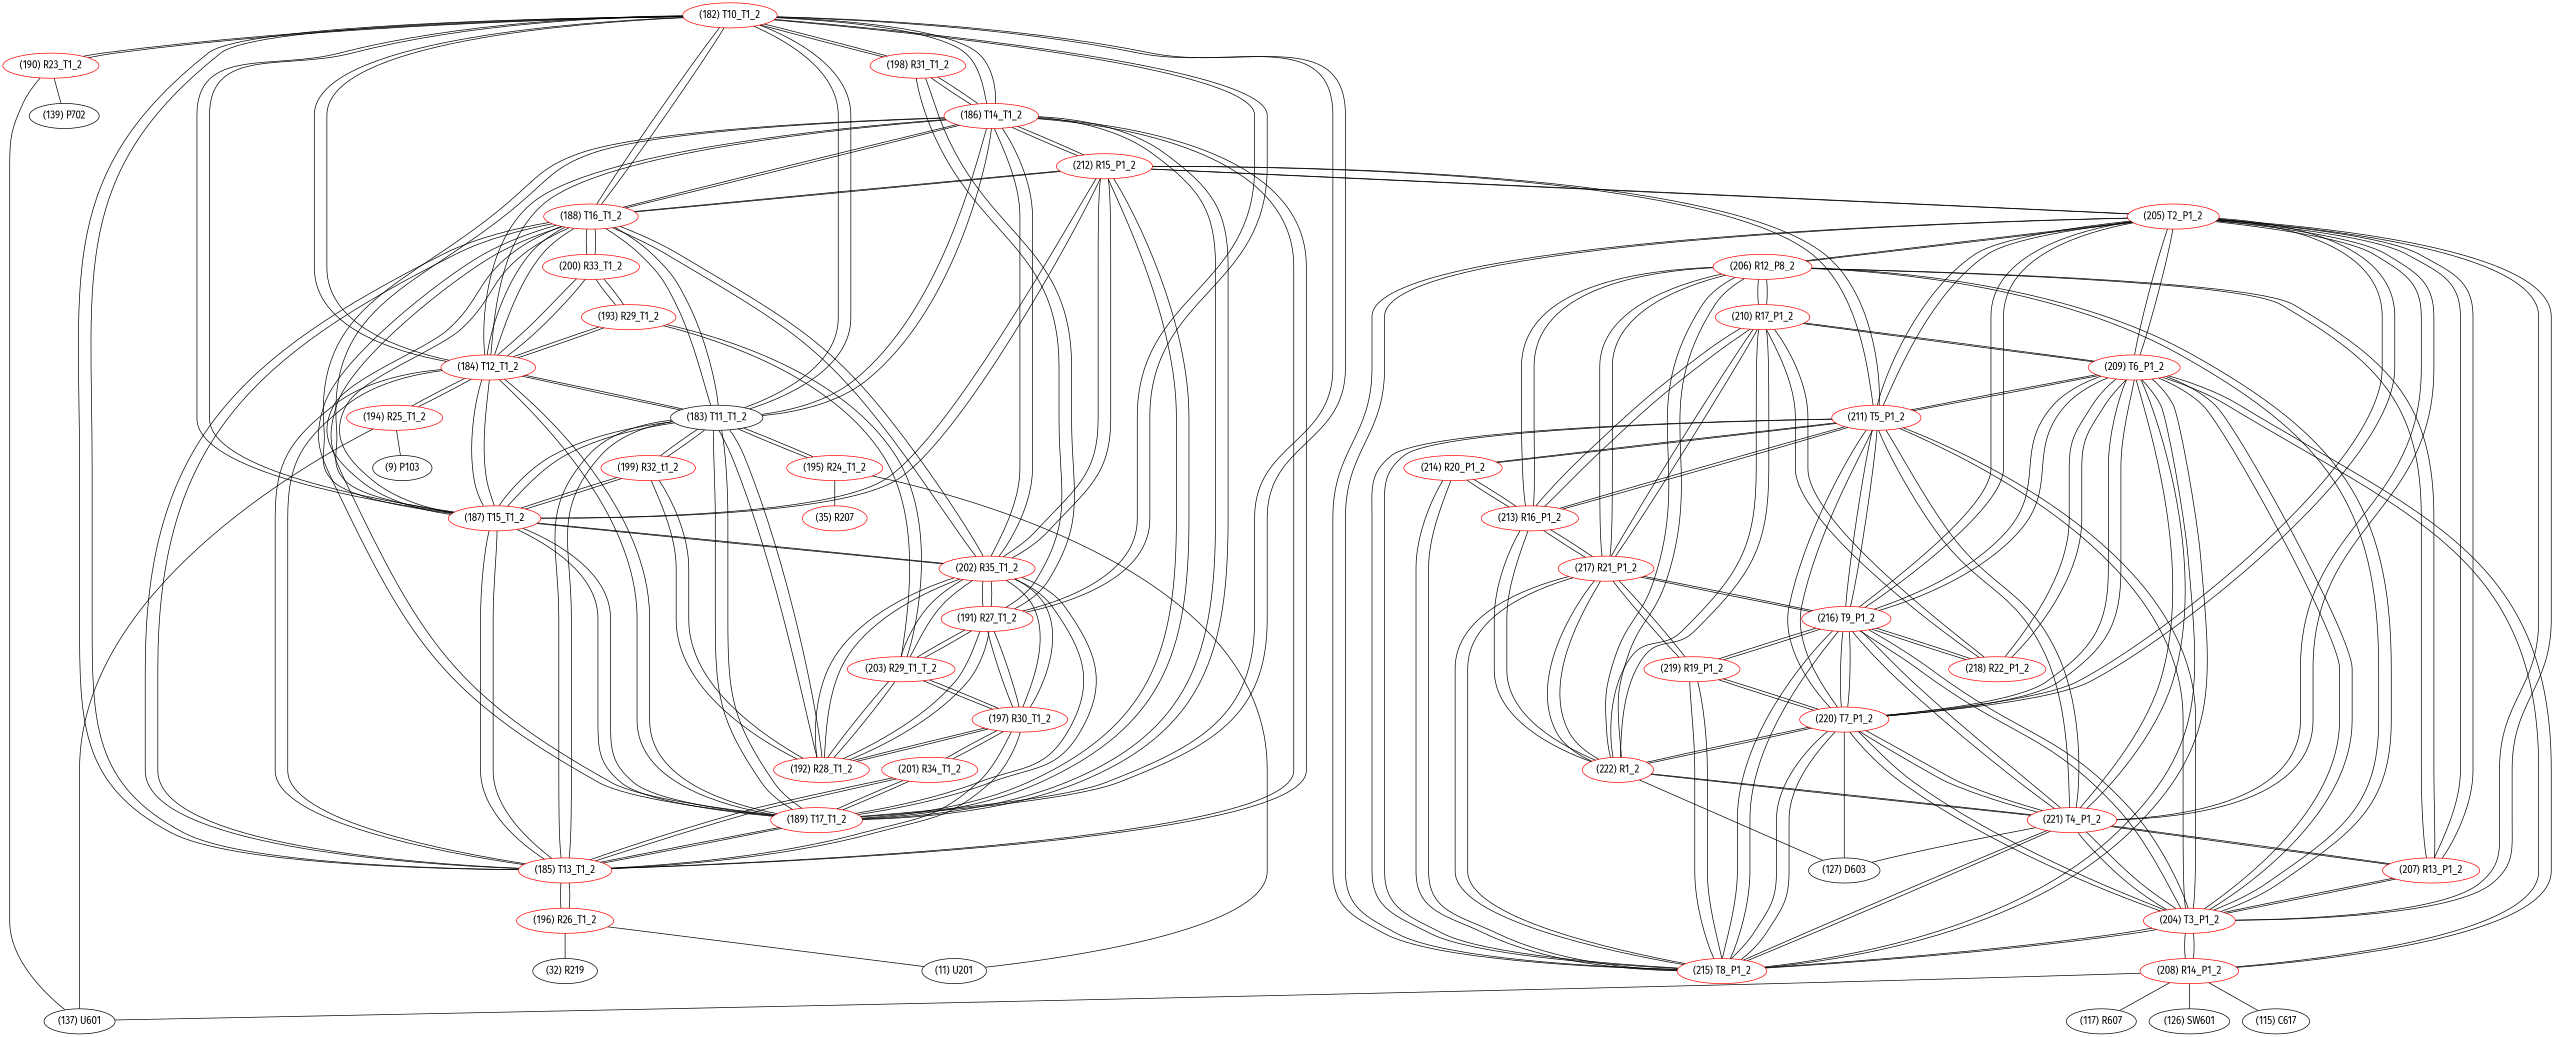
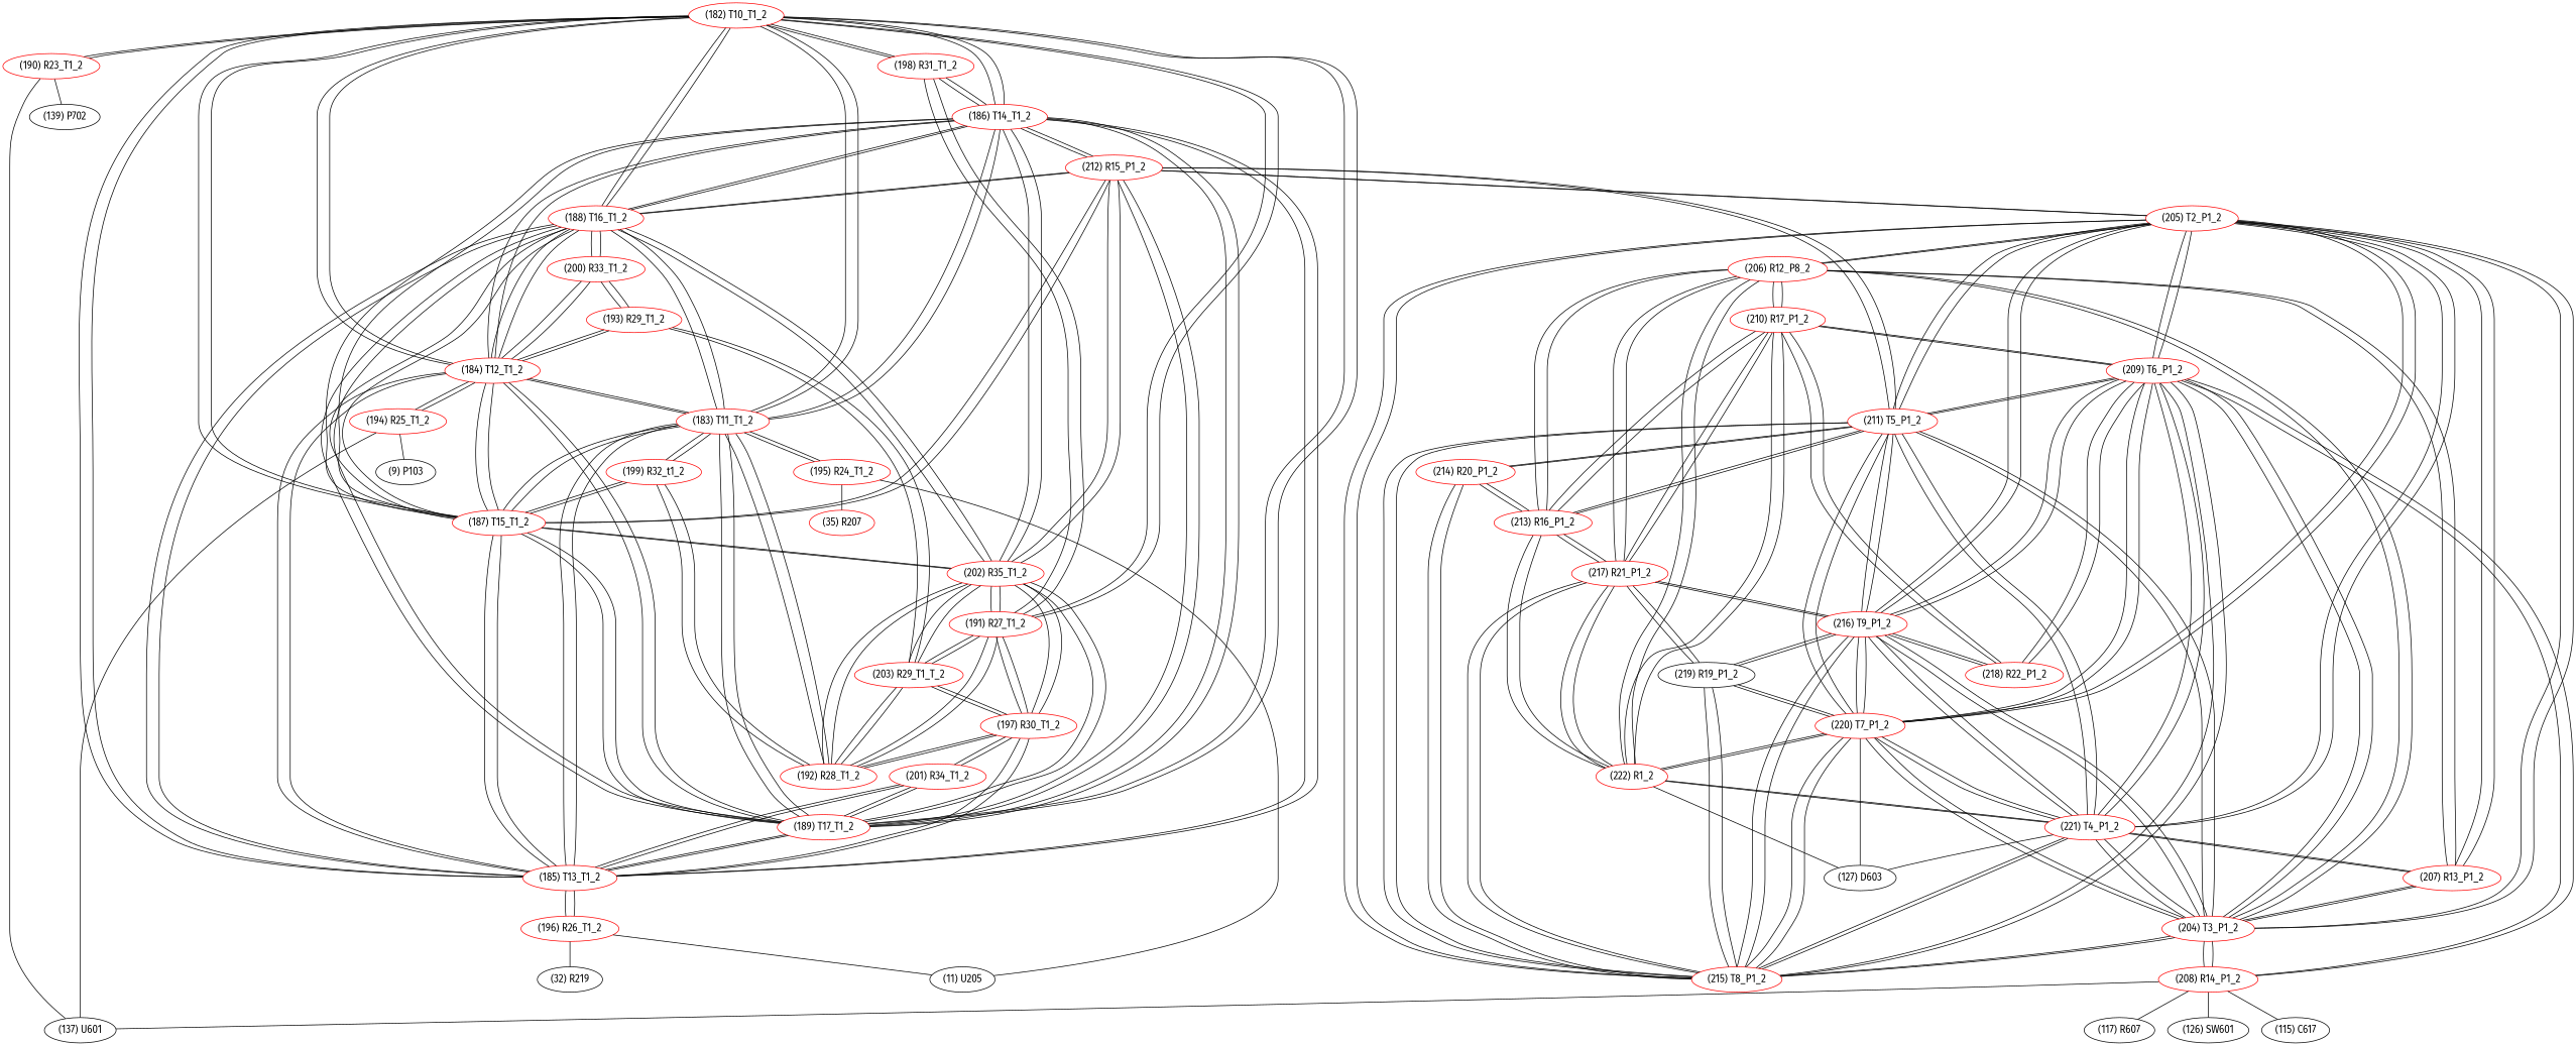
  graph {
    fontname="Fira Sans"
    node [color=red fontname="Fira Sans"]
    edge [fontname="Fira Sans"]
    n1 [label="(182) T10_T1_2"]
    n2 [label="(190) R23_T1_2"]
    n3 [label="(198) R31_T1_2"]
    n4 [label="(191) R27_T1_2"]
    n5 [label="(188) T16_T1_2"]
    n6 [label="(189) T17_T1_2"]
    n7 [label="(187) T15_T1_2"]
    n8 [label="(184) T12_T1_2"]
    n9 [label="(186) T14_T1_2"]
    n10 [label="(185) T13_T1_2"]
-   n11 [color=black label="(183) T11_T1_2"]
+   n11 [label="(183) T11_T1_2"]
    n12 [label="(139) P702" color=""]
    n13 [label="(137) U601" color=""]
    n14 [label="(192) R28_T1_2"]
    n15 [label="(197) R30_T1_2"]
    n16 [label="(202) R35_T1_2"]
    n17 [label="(203) R29_T1_T_2"]
    n18 [label="(200) R33_T1_2"]
    n19 [label="(212) R15_P1_2"]
    n20 [label="(201) R34_T1_2"]
    n21 [label="(199) R32_t1_2"]
    n22 [label="(193) R29_T1_2"]
    n23 [label="(194) R25_T1_2"]
    n24 [label="(196) R26_T1_2"]
    n25 [label="(195) R24_T1_2"]
    n26 [label="(211) T5_P1_2"]
    n27 [label="(205) T2_P1_2"]
    n28 [label="(9) P103" color=""]
-   n29 [label="(11) U201" color=""]
+   n29 [label="(11) U205" color=""]
    n30 [label="(32) R219" color=""]
    n31 [label="(35) R207"]
    n32 [label="(204) T3_P1_2"]
    n33 [label="(221) T4_P1_2"]
    n34 [label="(220) T7_P1_2"]
    n35 [label="(216) T9_P1_2"]
    n36 [label="(215) T8_P1_2"]
    n37 [label="(209) T6_P1_2"]
    n38 [label="(213) R16_P1_2"]
    n39 [label="(214) R20_P1_2"]
    n40 [label="(207) R13_P1_2"]
    n41 [label="(206) R12_P8_2"]
    n42 [label="(208) R14_P1_2"]
    n43 [label="(222) R1_2"]
    n44 [label="(127) D603" color=""]
-   n45 [label="(219) R19_P1_2"]
+   n45 [color=black label="(219) R19_P1_2"]
    n46 [label="(217) R21_P1_2"]
    n47 [label="(218) R22_P1_2"]
    n48 [label="(210) R17_P1_2"]
    n49 [label="(115) C617" color=""]
    n50 [label="(117) R607" color=""]
    n51 [label="(126) SW601" color=""]
    n1 -- n2
    n1 -- n3
    n1 -- n4
    n1 -- n5
    n1 -- n6
    n1 -- n7
    n1 -- n8
    n1 -- n9
    n1 -- n10
    n1 -- n11
    n2 -- n1
    n2 -- n12
    n2 -- n13
    n3 -- n1
    n3 -- n4
    n3 -- n9
    n4 -- n1
    n4 -- n3
    n4 -- n14
    n4 -- n15
    n4 -- n16
    n4 -- n17
    n5 -- n1
    n5 -- n6
    n5 -- n7
    n5 -- n8
    n5 -- n9
    n5 -- n10
    n5 -- n11
    n5 -- n16
    n5 -- n18
    n5 -- n19
    n6 -- n1
    n6 -- n5
    n6 -- n7
    n6 -- n8
    n6 -- n9
    n6 -- n10
    n6 -- n11
    n6 -- n16
    n6 -- n19
    n6 -- n20
    n7 -- n1
    n7 -- n5
    n7 -- n6
    n7 -- n8
    n7 -- n9
    n7 -- n10
    n7 -- n11
    n7 -- n16
    n7 -- n19
    n7 -- n21
    n8 -- n1
    n8 -- n5
    n8 -- n6
    n8 -- n7
    n8 -- n9
    n8 -- n10
    n8 -- n11
    n8 -- n18
    n8 -- n22
    n8 -- n23
    n9 -- n1
    n9 -- n3
    n9 -- n5
    n9 -- n6
    n9 -- n7
    n9 -- n8
    n9 -- n10
    n9 -- n11
    n9 -- n16
    n9 -- n19
    n10 -- n1
    n10 -- n5
    n10 -- n6
    n10 -- n7
    n10 -- n8
    n10 -- n9
    n10 -- n11
    n10 -- n15
    n10 -- n20
    n10 -- n24
    n11 -- n1
    n11 -- n5
    n11 -- n6
    n11 -- n7
    n11 -- n8
    n11 -- n9
    n11 -- n10
    n11 -- n14
    n11 -- n21
    n11 -- n25
    n14 -- n4
    n14 -- n11
    n14 -- n15
    n14 -- n16
    n14 -- n17
    n14 -- n21
    n15 -- n4
    n15 -- n10
    n15 -- n14
    n15 -- n16
    n15 -- n17
    n15 -- n20
    n16 -- n4
    n16 -- n5
    n16 -- n6
    n16 -- n7
    n16 -- n9
    n16 -- n14
    n16 -- n15
    n16 -- n17
    n16 -- n19
    n17 -- n4
    n17 -- n14
    n17 -- n15
    n17 -- n16
    n17 -- n22
    n18 -- n5
    n18 -- n8
    n18 -- n22
    n19 -- n5
    n19 -- n6
    n19 -- n7
    n19 -- n9
    n19 -- n16
    n19 -- n26
    n19 -- n27
    n20 -- n6
    n20 -- n10
    n20 -- n15
    n21 -- n7
    n21 -- n11
    n21 -- n14
    n22 -- n8
    n22 -- n17
    n22 -- n18
    n23 -- n8
    n23 -- n13
    n23 -- n28
    n24 -- n10
    n24 -- n29
    n24 -- n30
    n25 -- n11
    n25 -- n29
    n25 -- n31
    n26 -- n19
    n26 -- n27
    n26 -- n32
    n26 -- n33
    n26 -- n34
    n26 -- n35
    n26 -- n36
    n26 -- n37
    n26 -- n38
    n26 -- n39
    n27 -- n19
    n27 -- n26
    n27 -- n32
    n27 -- n33
    n27 -- n34
    n27 -- n35
    n27 -- n36
    n27 -- n37
    n27 -- n40
    n27 -- n41
    n32 -- n26
    n32 -- n27
    n32 -- n33
    n32 -- n34
    n32 -- n35
    n32 -- n36
    n32 -- n37
    n32 -- n40
    n32 -- n41
    n32 -- n42
    n33 -- n26
    n33 -- n27
    n33 -- n32
    n33 -- n34
    n33 -- n35
    n33 -- n36
    n33 -- n37
    n33 -- n40
    n33 -- n43
    n33 -- n44
    n34 -- n26
    n34 -- n27
    n34 -- n32
    n34 -- n33
    n34 -- n35
    n34 -- n36
    n34 -- n37
    n34 -- n43
    n34 -- n44
    n34 -- n45
    n35 -- n26
    n35 -- n27
    n35 -- n32
    n35 -- n33
    n35 -- n34
    n35 -- n36
    n35 -- n37
    n35 -- n45
    n35 -- n46
    n35 -- n47
    n36 -- n26
    n36 -- n27
    n36 -- n32
    n36 -- n33
    n36 -- n34
    n36 -- n35
    n36 -- n37
    n36 -- n39
    n36 -- n45
    n36 -- n46
    n37 -- n26
    n37 -- n27
    n37 -- n32
    n37 -- n33
    n37 -- n34
    n37 -- n35
    n37 -- n36
    n37 -- n42
    n37 -- n47
    n37 -- n48
    n38 -- n26
    n38 -- n39
    n38 -- n41
    n38 -- n43
    n38 -- n46
    n38 -- n48
    n39 -- n26
    n39 -- n36
    n39 -- n38
    n40 -- n27
    n40 -- n32
    n40 -- n33
    n40 -- n41
    n41 -- n27
    n41 -- n32
    n41 -- n38
    n41 -- n40
    n41 -- n43
    n41 -- n46
    n41 -- n48
    n42 -- n13
    n42 -- n32
    n42 -- n37
    n42 -- n49
    n42 -- n50
    n42 -- n51
    n43 -- n33
    n43 -- n34
    n43 -- n38
    n43 -- n41
    n43 -- n44
    n43 -- n46
    n43 -- n48
    n45 -- n34
    n45 -- n35
    n45 -- n36
    n45 -- n46
    n46 -- n35
    n46 -- n36
    n46 -- n38
    n46 -- n41
    n46 -- n43
    n46 -- n45
    n46 -- n48
    n47 -- n35
    n47 -- n37
    n47 -- n48
    n48 -- n37
    n48 -- n38
    n48 -- n41
    n48 -- n43
    n48 -- n46
    n48 -- n47
  }
